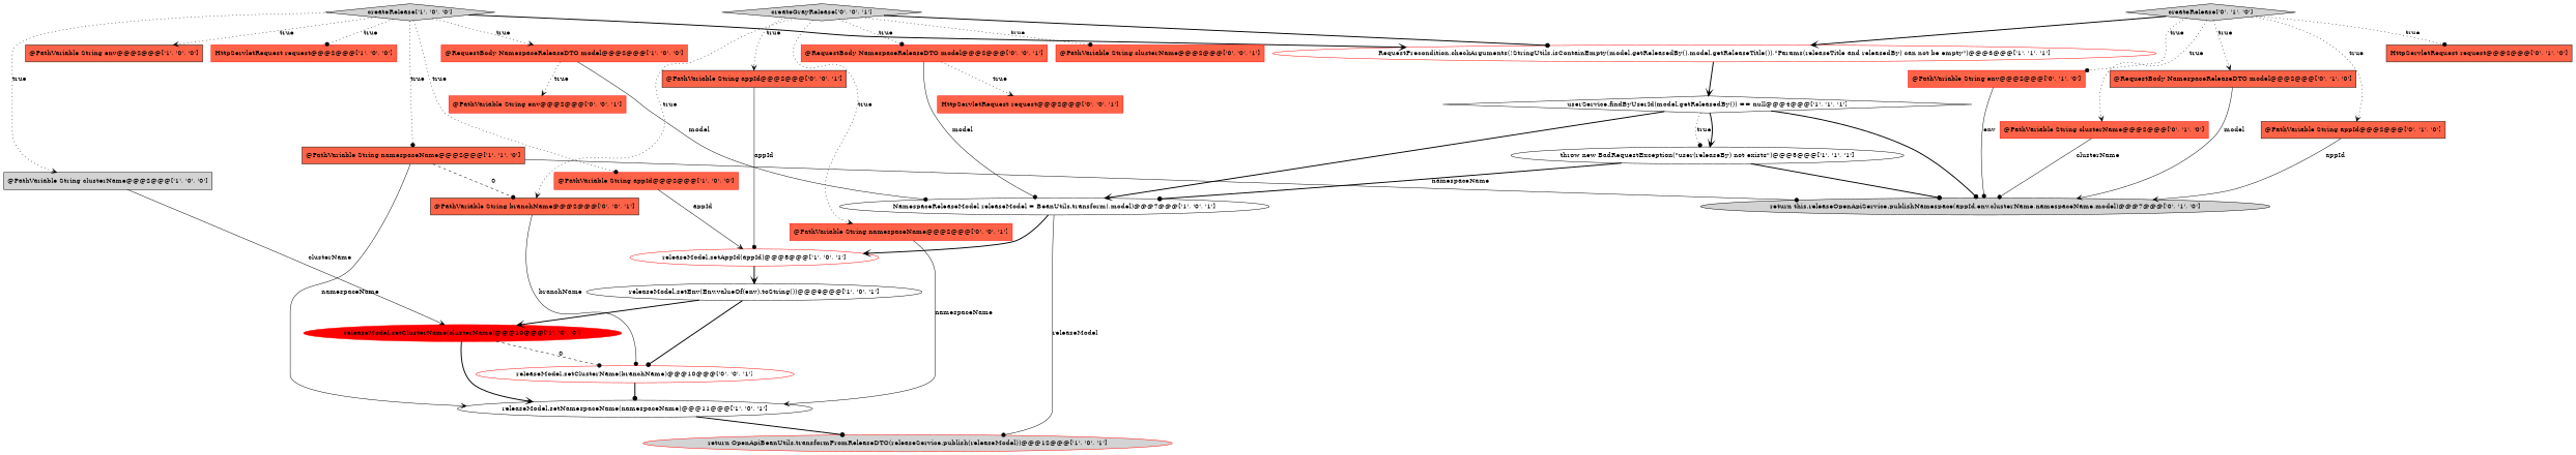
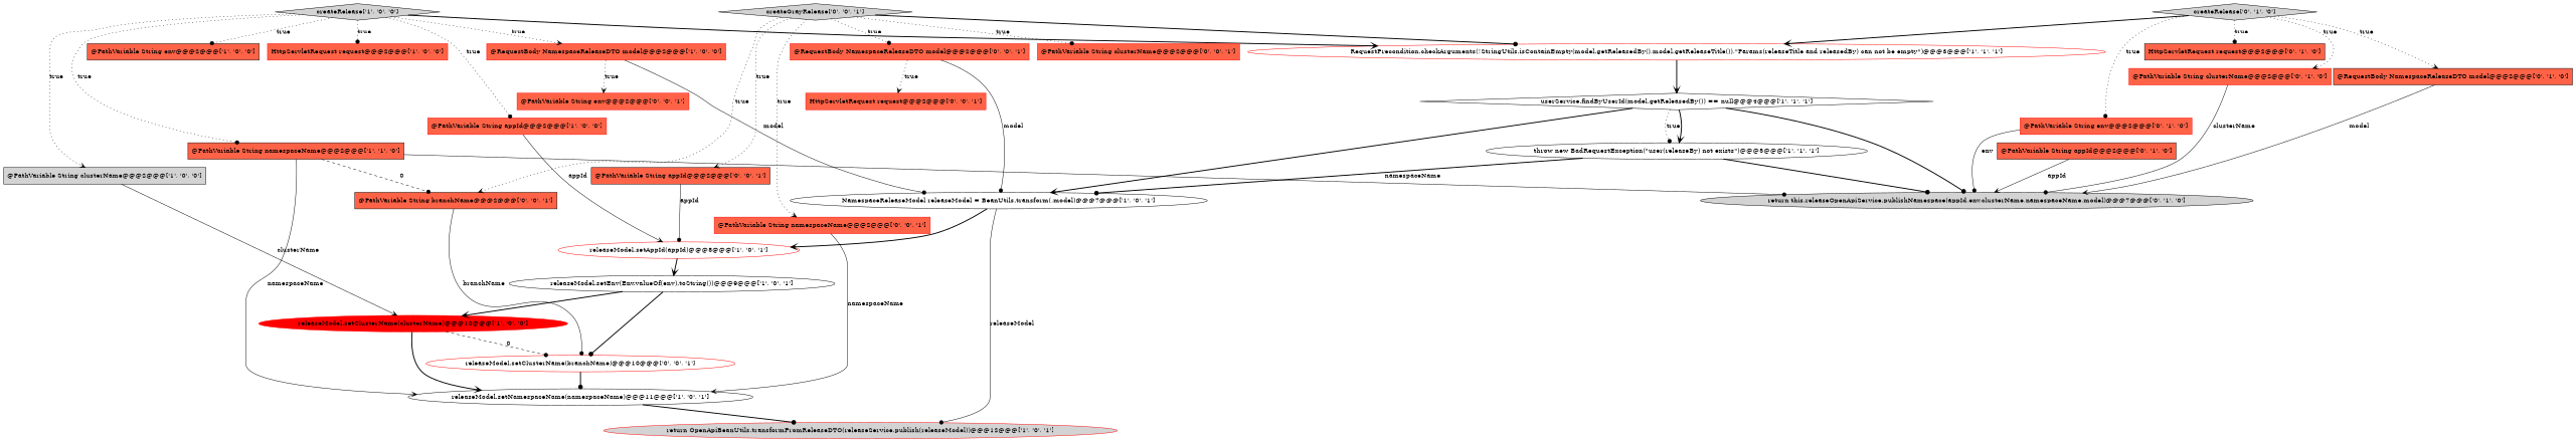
  digraph {
    node [color=black fillcolor=tomato shape=box style=filled]
    edge [arrowhead=dot style=dotted]
    n1 [color=red fillcolor=white label="RequestPrecondition.checkArguments(!StringUtils.isContainEmpty(model.getReleasedBy(),model.getReleaseTitle()),\"Params(releaseTitle and releasedBy) can not be empty\")@@@3@@@['1', '1', '1']" shape=ellipse]
    n2 [fillcolor=white label="userService.findByUserId(model.getReleasedBy()) == null@@@4@@@['1', '1', '1']" shape=diamond]
    n3 [fillcolor=white label="NamespaceReleaseModel releaseModel = BeanUtils.transform(,model)@@@7@@@['1', '0', '1']" shape=ellipse]
    n4 [fillcolor=lightgray label="return this.releaseOpenApiService.publishNamespace(appId,env,clusterName,namespaceName,model)@@@7@@@['0', '1', '0']" shape=ellipse]
    n5 [fillcolor=white label="throw new BadRequestException(\"user(releaseBy) not exists\")@@@5@@@['1', '1', '1']" shape=ellipse]
    n6 [color=red fillcolor=lightgray label="return OpenApiBeanUtils.transformFromReleaseDTO(releaseService.publish(releaseModel))@@@12@@@['1', '0', '1']" shape=ellipse]
    n7 [color=red fillcolor=white label="releaseModel.setAppId(appId)@@@8@@@['1', '0', '1']" shape=ellipse]
    n8 [fillcolor=white label="releaseModel.setEnv(Env.valueOf(env).toString())@@@9@@@['1', '0', '1']" shape=ellipse]
    n9 [label="HttpServletRequest request@@@2@@@['0', '1', '0']"]
    n10 [label="@PathVariable String namespaceName@@@2@@@['1', '1', '0']"]
    n11 [label="@PathVariable String branchName@@@2@@@['0', '0', '1']"]
    n12 [fillcolor=white label="releaseModel.setNamespaceName(namespaceName)@@@11@@@['1', '0', '1']" shape=ellipse]
    n13 [color=red fillcolor=white label="releaseModel.setClusterName(branchName)@@@10@@@['0', '0', '1']" shape=ellipse]
    n14 [label="@PathVariable String env@@@2@@@['1', '0', '0']"]
    n15 [label="@RequestBody NamespaceReleaseDTO model@@@2@@@['0', '1', '0']"]
    n16 [color=red fillcolor=red label="releaseModel.setClusterName(clusterName)@@@10@@@['1', '0', '0']" shape=ellipse]
    n17 [fillcolor=lightgray label="createRelease['1', '0', '0']" shape=diamond]
    n18 [fillcolor=lightgray label="@PathVariable String clusterName@@@2@@@['1', '0', '0']"]
    n19 [color=red label="@RequestBody NamespaceReleaseDTO model@@@2@@@['1', '0', '0']"]
    n20 [color=red label="@PathVariable String appId@@@2@@@['1', '0', '0']"]
    n21 [color=red label="HttpServletRequest request@@@2@@@['1', '0', '0']"]
    n22 [color=red label="@PathVariable String env@@@2@@@['0', '0', '1']"]
    n23 [label="@PathVariable String appId@@@2@@@['0', '1', '0']"]
    n24 [label="@PathVariable String appId@@@2@@@['0', '0', '1']"]
    n25 [color=red label="@PathVariable String env@@@2@@@['0', '1', '0']"]
    n26 [color=red label="@RequestBody NamespaceReleaseDTO model@@@2@@@['0', '0', '1']"]
    n27 [color=red label="HttpServletRequest request@@@2@@@['0', '0', '1']"]
    n28 [fillcolor=lightgray label="createGrayRelease['0', '0', '1']" shape=diamond]
    n29 [color=red label="@PathVariable String namespaceName@@@2@@@['0', '0', '1']"]
    n30 [color=red label="@PathVariable String clusterName@@@2@@@['0', '0', '1']"]
    n31 [fillcolor=lightgray label="createRelease['0', '1', '0']" shape=diamond]
    n32 [color=red label="@PathVariable String clusterName@@@2@@@['0', '1', '0']"]
    n1 -> n2 [arrowhead=vee style=bold]
    n2 -> n3 [arrowhead=vee style=bold]
    n2 -> n4 [style=bold]
    n2 -> n5 [label=true]
    n2 -> n5 [arrowhead=vee style=bold]
    n3 -> n6 [label=releaseModel style=solid]
    n3 -> n7 [arrowhead=vee style=bold]
    n5 -> n3 [style=bold]
    n5 -> n4 [style=bold]
    n7 -> n8 [arrowhead=vee style=bold]
    n8 -> n13 [style=bold]
    n8 -> n16 [arrowhead=vee style=bold]
    n10 -> n4 [label=namespaceName style=solid]
    n10 -> n11 [label=0 style=dashed]
    n10 -> n12 [arrowhead=vee label=namespaceName style=solid]
    n11 -> n13 [label=branchName style=solid]
    n12 -> n6 [style=bold]
    n13 -> n12 [style=bold]
    n15 -> n4 [arrowhead=vee label=model style=solid]
    n16 -> n12 [arrowhead=vee style=bold]
    n16 -> n13 [label=0 style=dashed]
    n17 -> n1 [arrowhead=vee style=bold]
    n17 -> n10 [label=true]
-   n17 -> n14 [arrowhead=vee label=true]
+   n17 -> n14 [label=true]
    n17 -> n18 [arrowhead=vee label=true]
    n17 -> n19 [arrowhead=vee label=true]
    n17 -> n20 [label=true]
    n17 -> n21 [label=true]
    n18 -> n16 [arrowhead=vee label=clusterName style=solid]
    n19 -> n3 [label=model style=solid]
    n19 -> n22 [arrowhead=vee label=true]
    n20 -> n7 [arrowhead=vee label=appId style=solid]
    n23 -> n4 [arrowhead=vee label=appId style=solid]
    n24 -> n7 [label=appId style=solid]
    n25 -> n4 [label=env style=solid]
    n26 -> n3 [label=model style=solid]
    n26 -> n27 [arrowhead=vee label=true]
    n28 -> n1 [style=bold]
    n28 -> n11 [arrowhead=vee label=true]
    n28 -> n24 [arrowhead=vee label=true]
    n28 -> n26 [label=true]
    n28 -> n29 [arrowhead=vee label=true]
    n28 -> n30 [label=true]
    n29 -> n12 [arrowhead=vee label=namespaceName style=solid]
    n31 -> n1 [arrowhead=vee style=bold]
    n31 -> n9 [label=true]
    n31 -> n15 [arrowhead=vee label=true]
-   n31 -> n23 [arrowhead=vee label=true]
    n31 -> n25 [label=true]
    n31 -> n32 [arrowhead=vee label=true]
    n32 -> n4 [label=clusterName style=solid]
  }
